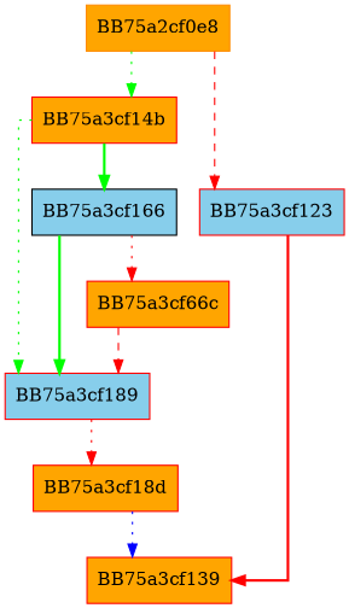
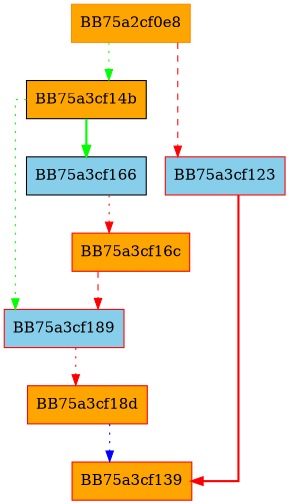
  digraph {
    splines=ortho
    node [color=red fillcolor=orange shape=box style=filled]
    edge [color=red style=dotted]
    n1 [color=darkorange label=BB75a2cf0e8]
-   BB75a3cf14b
+   BB75a3cf14b [color=black]
    BB75a3cf123 [fillcolor=skyblue]
    BB75a3cf189 [fillcolor=skyblue]
    BB75a3cf166 [color=black fillcolor=skyblue]
    BB75a3cf139
    BB75a3cf18d
-   BB75a3cf16c [label=BB75a3cf66c]
+   BB75a3cf16c
    n1 -> BB75a3cf14b [color=green]
    n1 -> BB75a3cf123 [style=dashed]
    BB75a3cf14b -> BB75a3cf189 [color=green]
    BB75a3cf14b -> BB75a3cf166 [color=green style=bold]
    BB75a3cf123 -> BB75a3cf139 [style=bold]
    BB75a3cf189 -> BB75a3cf18d
-   BB75a3cf166 -> BB75a3cf189 [color=green style=bold]
    BB75a3cf166 -> BB75a3cf16c
    BB75a3cf18d -> BB75a3cf139 [color=blue]
    BB75a3cf16c -> BB75a3cf189 [style=dashed]
  }
